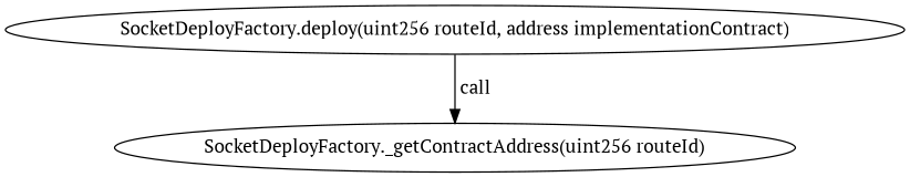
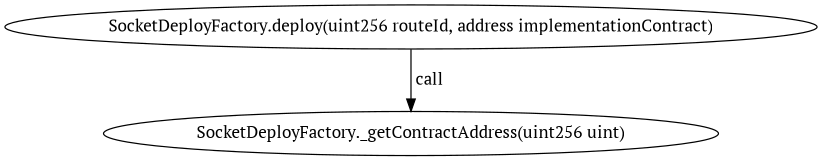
  digraph {
    fontname="PT Serif"
    node [fontname="PT Serif"]
    "SocketDeployFactory.deploy(uint256 routeId, address implementationContract)" [height=0.5 width=8.8958]
-   "SocketDeployFactory._getContractAddress(uint256 routeId)" [height=0.5 width=6.8171]
+   "SocketDeployFactory._getContractAddress(uint256 routeId)" [height=0.5 width=6.8171 label="SocketDeployFactory._getContractAddress(uint256 uint)"]
    "SocketDeployFactory.deploy(uint256 routeId, address implementationContract)" -> "SocketDeployFactory._getContractAddress(uint256 routeId)" [label=" call" fontname="PT Serif"]
  }
